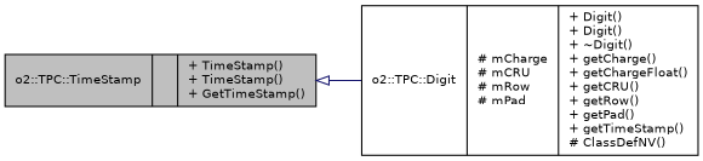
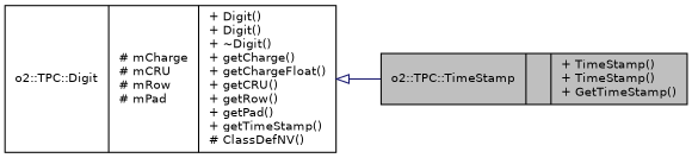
  digraph {
    rankdir=LR
    node [color=black fontname=Helvetica fontsize=10 shape=record]
    n1 [fillcolor=grey75 fontcolor=black height=0.2 label="{o2::TPC::TimeStamp\n||+ TimeStamp()\l+ TimeStamp()\l+ GetTimeStamp()\l}" style=filled width=0.4]
    n2 [height=0.2 label="{o2::TPC::Digit\n|# mCharge\l# mCRU\l# mRow\l# mPad\l|+ Digit()\l+ Digit()\l+ ~Digit()\l+ getCharge()\l+ getChargeFloat()\l+ getCRU()\l+ getRow()\l+ getPad()\l+ getTimeStamp()\l# ClassDefNV()\l}" width=0.4]
-   n1 -> n2 [arrowtail=onormal color=midnightblue dir=back fontname=Helvetica fontsize=10 labelfontname=Helvetica labelfontsize=10 style=solid]
+   n2 -> n1 [arrowtail=onormal color=midnightblue dir=back fontname=Helvetica fontsize=10 labelfontname=Helvetica labelfontsize=10 style=solid]
  }
